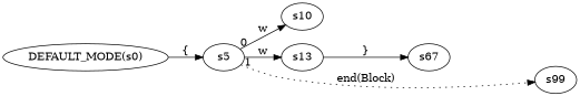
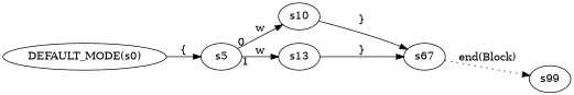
  digraph {
    rankdir=LR
    "DEFAULT_MODE(s0)"
    s5
    s10
    s13
    n5 [label=s67]
    n6 [label=s99]
    "DEFAULT_MODE(s0)" -> s5 [label="{"]
    s5 -> s10 [label=w taillabel=0]
    s5 -> s13 [label=w taillabel=1]
+   s10 -> n5 [label="}"]
    s13 -> n5 [label="}"]
-   s5 -> n6 [label="end(Block)" style=dotted]
+   n5 -> n6 [label="end(Block)" style=dotted]
  }
